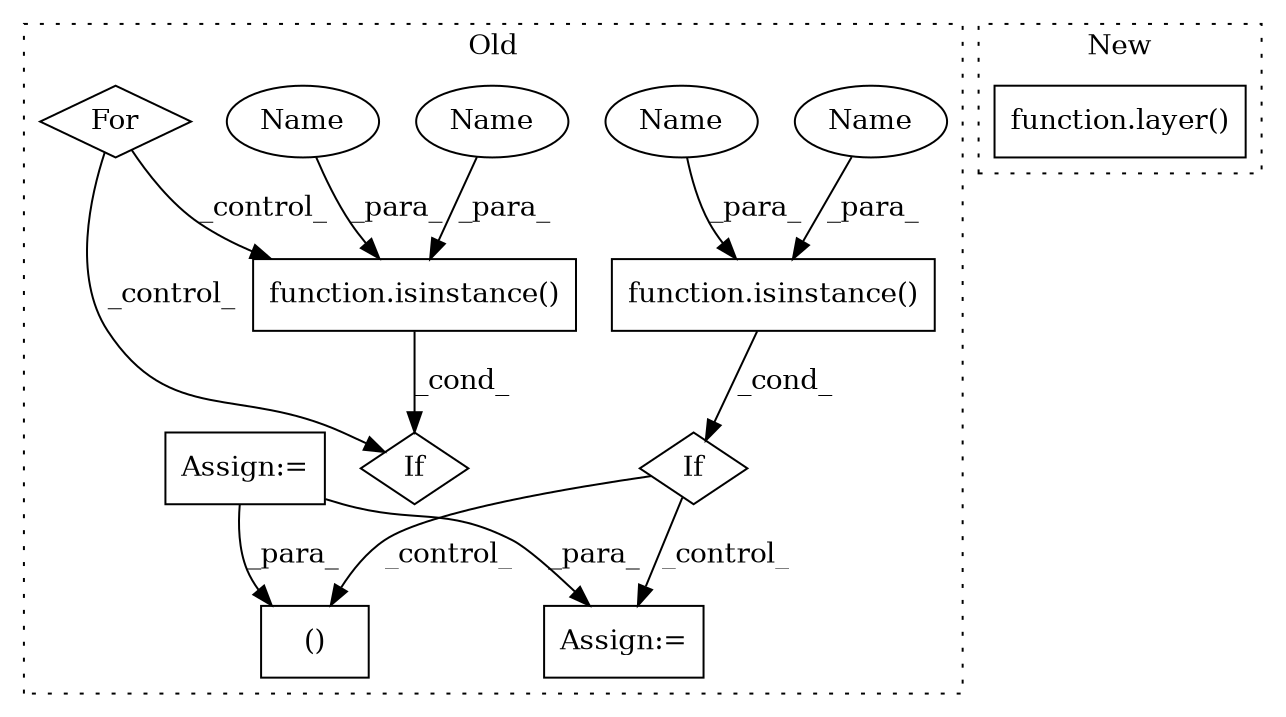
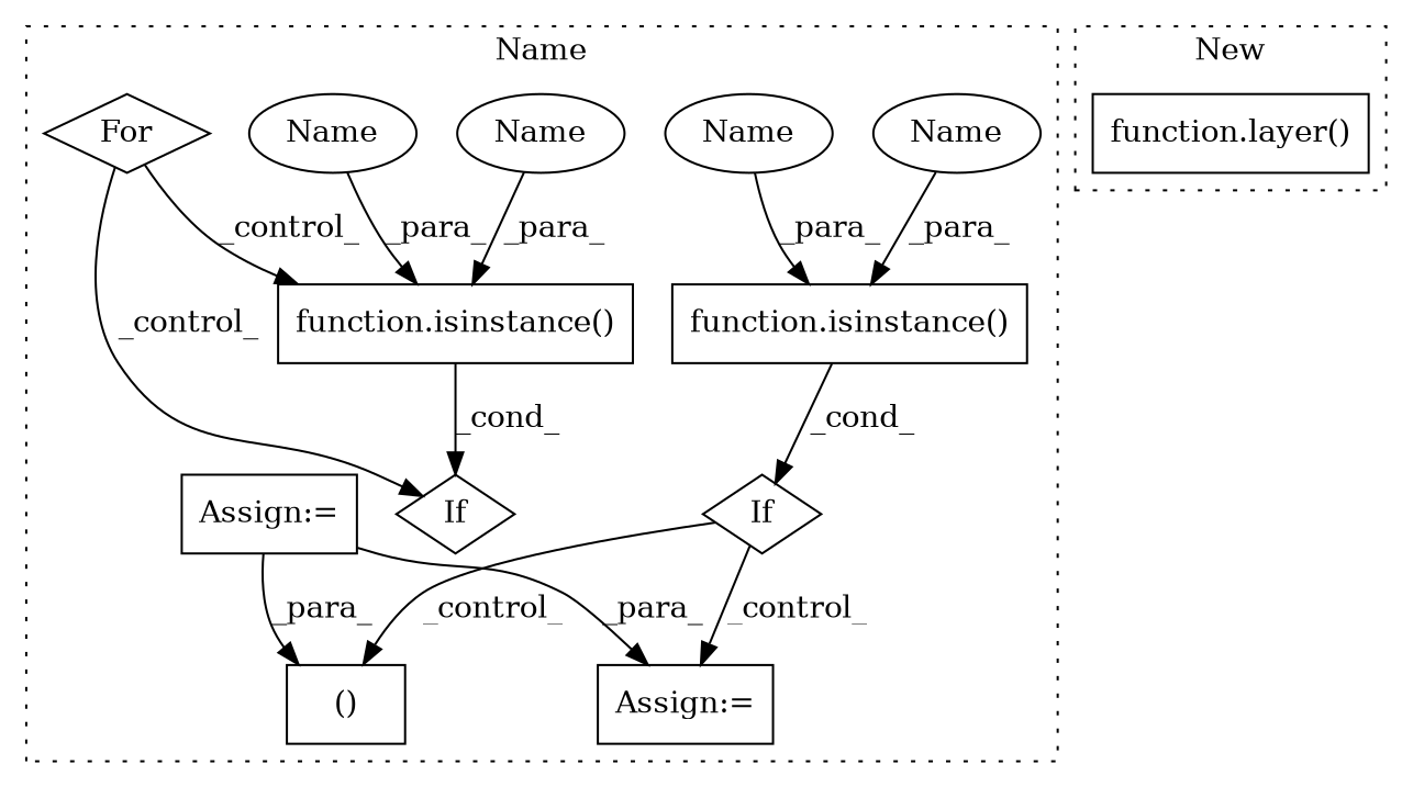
  digraph {
    node [a=87 l="11,1" shape=box]
    n1 [a=75 label="function.isinstance()" s="9950,9986"]
    n2 [a=54 l=13 label="()" s=10027]
    n3 [a=96 l="3,18" label=If s="9947,9987" shape=diamond]
    n4 [a=75 label="function.isinstance()" s="9785,9821"]
    n5 [a=96 l="3,18" label=If s="9782,9822" shape=diamond]
    n6 [a=107 l="4,14" label=For s="9747,9768" shape=diamond]
    n7 [a=68 l=3 label="Assign:=" s=10089]
    n8 [a=68 l=3 label="Assign:=" s=9698]
    n9 [l=5 label=Name s=9961 shape=ellipse]
    n10 [l=5 label=Name s=9796 shape=ellipse]
    n11 [l=18 label=Name s=9803 shape=ellipse]
    n12 [l=18 label=Name s=9968 shape=ellipse]
    n13 [a=75 l="6,1" label="function.layer()" s="8630,8650"]
    subgraph cluster_1 {
-     label=Old
+     label=Name
      style=dotted
      n1
      n2
      n3
      n4
      n5
      n6
      n7
      n8
      n9
      n10
      n11
      n12
    }
    subgraph cluster_2 {
      label=New
      style=dotted
      n13
    }
    n1 -> n3 [label=_cond_]
    n3 -> n2 [label=_control_]
    n3 -> n7 [label=_control_]
    n4 -> n5 [label=_cond_]
    n6 -> n4 [label=_control_]
    n6 -> n5 [label=_control_]
    n8 -> n2 [label=_para_]
    n8 -> n7 [label=_para_]
    n9 -> n1 [label=_para_]
    n10 -> n4 [label=_para_]
    n11 -> n4 [label=_para_]
    n12 -> n1 [label=_para_]
  }
